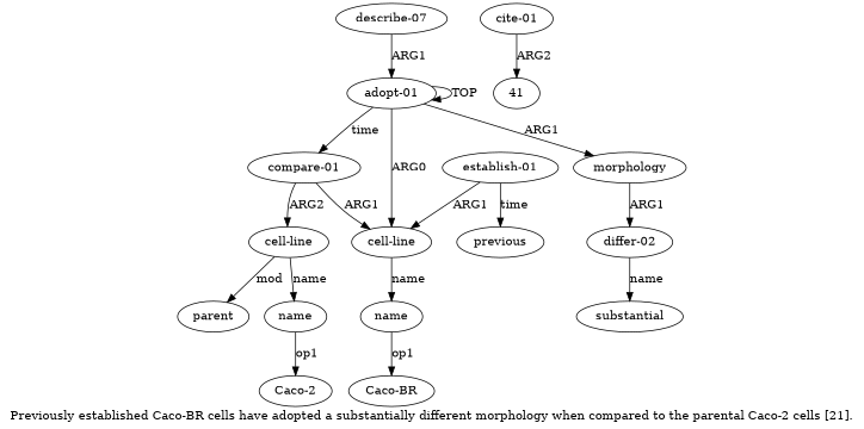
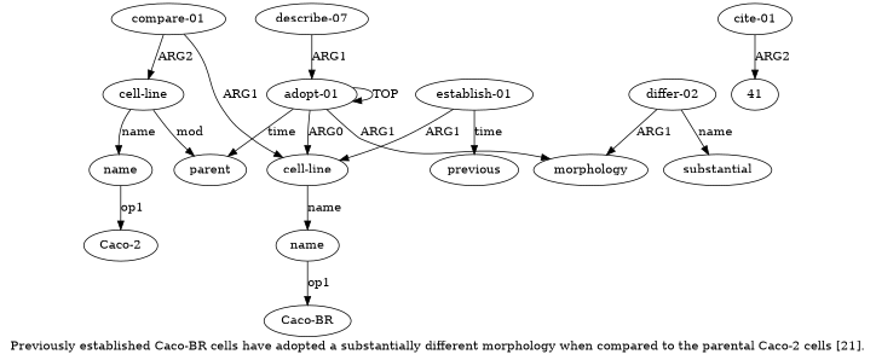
  digraph {
    label="Previously established Caco-BR cells have adopted a substantially different morphology when compared to the parental Caco-2 cells [21]."
    node [color=black gold_ind=-1 gold_label="cell-line" test_ind=-1 test_label="cell-line"]
    edge [color=black gold_label=ARG1 test_label=ARG1]
    n1 [gold_ind=14 gold_label=parent label=parent test_ind=14 test_label=parent]
    n2 [gold_ind=11 gold_label="compare-01" label="compare-01" test_ind=11 test_label="compare-01"]
    n3 [gold_ind=12 label="cell-line" test_ind=12]
    n4 [gold_ind=1 label="cell-line" test_ind=1]
    n5 [gold_ind=13 gold_label=name label=name test_ind=13 test_label=name]
    n6 [gold_ind=2 gold_label=name label=name test_ind=2 test_label=name]
    n7 [gold_label="Caco-2" label="Caco-2" test_label="Caco-2"]
    n8 [gold_label="Caco-BR" label="Caco-BR" test_label="Caco-BR"]
    n9 [gold_ind=10 gold_label="cite-01" label="cite-01" test_ind=10 test_label="cite-01"]
    n10 [gold_label=21 label=41 test_label=21]
    n11 [gold_ind=0 gold_label="adopt-01" label="adopt-01" test_ind=0 test_label="adopt-01"]
    n12 [gold_ind=5 gold_label=morphology label=morphology test_ind=5 test_label=morphology]
    n13 [gold_ind=3 gold_label="establish-01" label="establish-01" test_ind=3 test_label="establish-01"]
    n14 [gold_ind=4 gold_label=previous label=previous test_ind=4 test_label=previous]
    n15 [gold_ind=7 gold_label=substantial label=substantial test_ind=7 test_label=substantial]
    n16 [gold_ind=6 gold_label="differ-02" label="differ-02" test_ind=6 test_label="differ-02"]
    n17 [gold_ind=8 gold_label="describe-01" label="describe-07" test_ind=8 test_label="describe-01"]
    n2 -> n3 [gold_label=ARG2 label=ARG2 test_label=ARG2]
    n2 -> n4 [label=ARG1]
    n3 -> n1 [gold_label=mod label=mod test_label=mod]
    n3 -> n5 [gold_label=name label=name test_label=name]
    n4 -> n6 [gold_label=name label=name test_label=name]
    n5 -> n7 [gold_label=op1 label=op1 test_label=op1]
    n6 -> n8 [gold_label=op1 label=op1 test_label=op1]
    n9 -> n10 [gold_label=ARG2 label=ARG2 test_label=ARG2]
-   n11 -> n2 [gold_label=time label=time test_label=time]
+   n11 -> n1 [gold_label=time label=time test_label=time]
    n11 -> n4 [gold_label=ARG0 label=ARG0 test_label=ARG0]
    n11 -> n11 [gold_label=TOP label=TOP test_label=TOP]
    n11 -> n12 [label=ARG1]
    n13 -> n4 [label=ARG1]
    n13 -> n14 [gold_label=time label=time test_label=time]
-   n12 -> n16 [label=ARG1]
+   n16 -> n12 [label=ARG1]
    n16 -> n15 [gold_label=degree label=name test_label=degree]
    n17 -> n11 [label=ARG1]
  }
